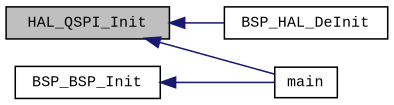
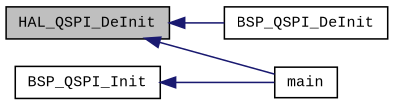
  digraph {
    fontname="Liberation Mono"
    rankdir=LR
    node [color=black fillcolor=white fontname="Liberation Mono" fontsize=10 shape=record style=filled]
    edge [color=midnightblue dir=back fontname="Liberation Mono" fontsize=10 labelfontname=Helvetica labelfontsize=10 style=solid]
-   n1 [fillcolor=grey75 fontcolor=black height=0.2 label=HAL_QSPI_Init width=0.4]
-   n2 [height=0.2 label=BSP_HAL_DeInit width=0.4]
+   n1 [fillcolor=grey75 fontcolor=black height=0.2 label=HAL_QSPI_DeInit width=0.4]
+   n2 [height=0.2 label=BSP_QSPI_DeInit width=0.4]
    n3 [height=0.2 label=main width=0.4]
-   n4 [height=0.2 label=BSP_BSP_Init width=0.4]
+   n4 [height=0.2 label=BSP_QSPI_Init width=0.4]
    n1 -> n2
    n1 -> n3
    n4 -> n3
  }
